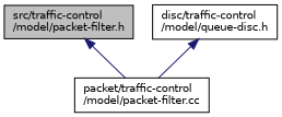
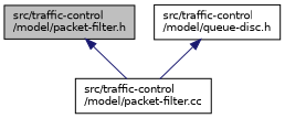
  digraph {
    node [color=black fillcolor=white fontname=Helvetica fontsize=10 shape=record style=filled]
    edge [color=midnightblue dir=back fontname=Helvetica fontsize=10 labelfontname=Helvetica labelfontsize=10 style=solid]
    n1 [fillcolor=grey75 fontcolor=black height=0.2 label="src/traffic-control\l/model/packet-filter.h" width=0.4]
-   n2 [height=0.2 label="packet/traffic-control\l/model/packet-filter.cc" width=0.4]
-   n3 [height=0.2 label="disc/traffic-control\l/model/queue-disc.h" width=0.4]
+   n2 [height=0.2 label="src/traffic-control\l/model/packet-filter.cc" width=0.4]
+   n3 [height=0.2 label="src/traffic-control\l/model/queue-disc.h" width=0.4]
    n1 -> n2
    n3 -> n2
  }
